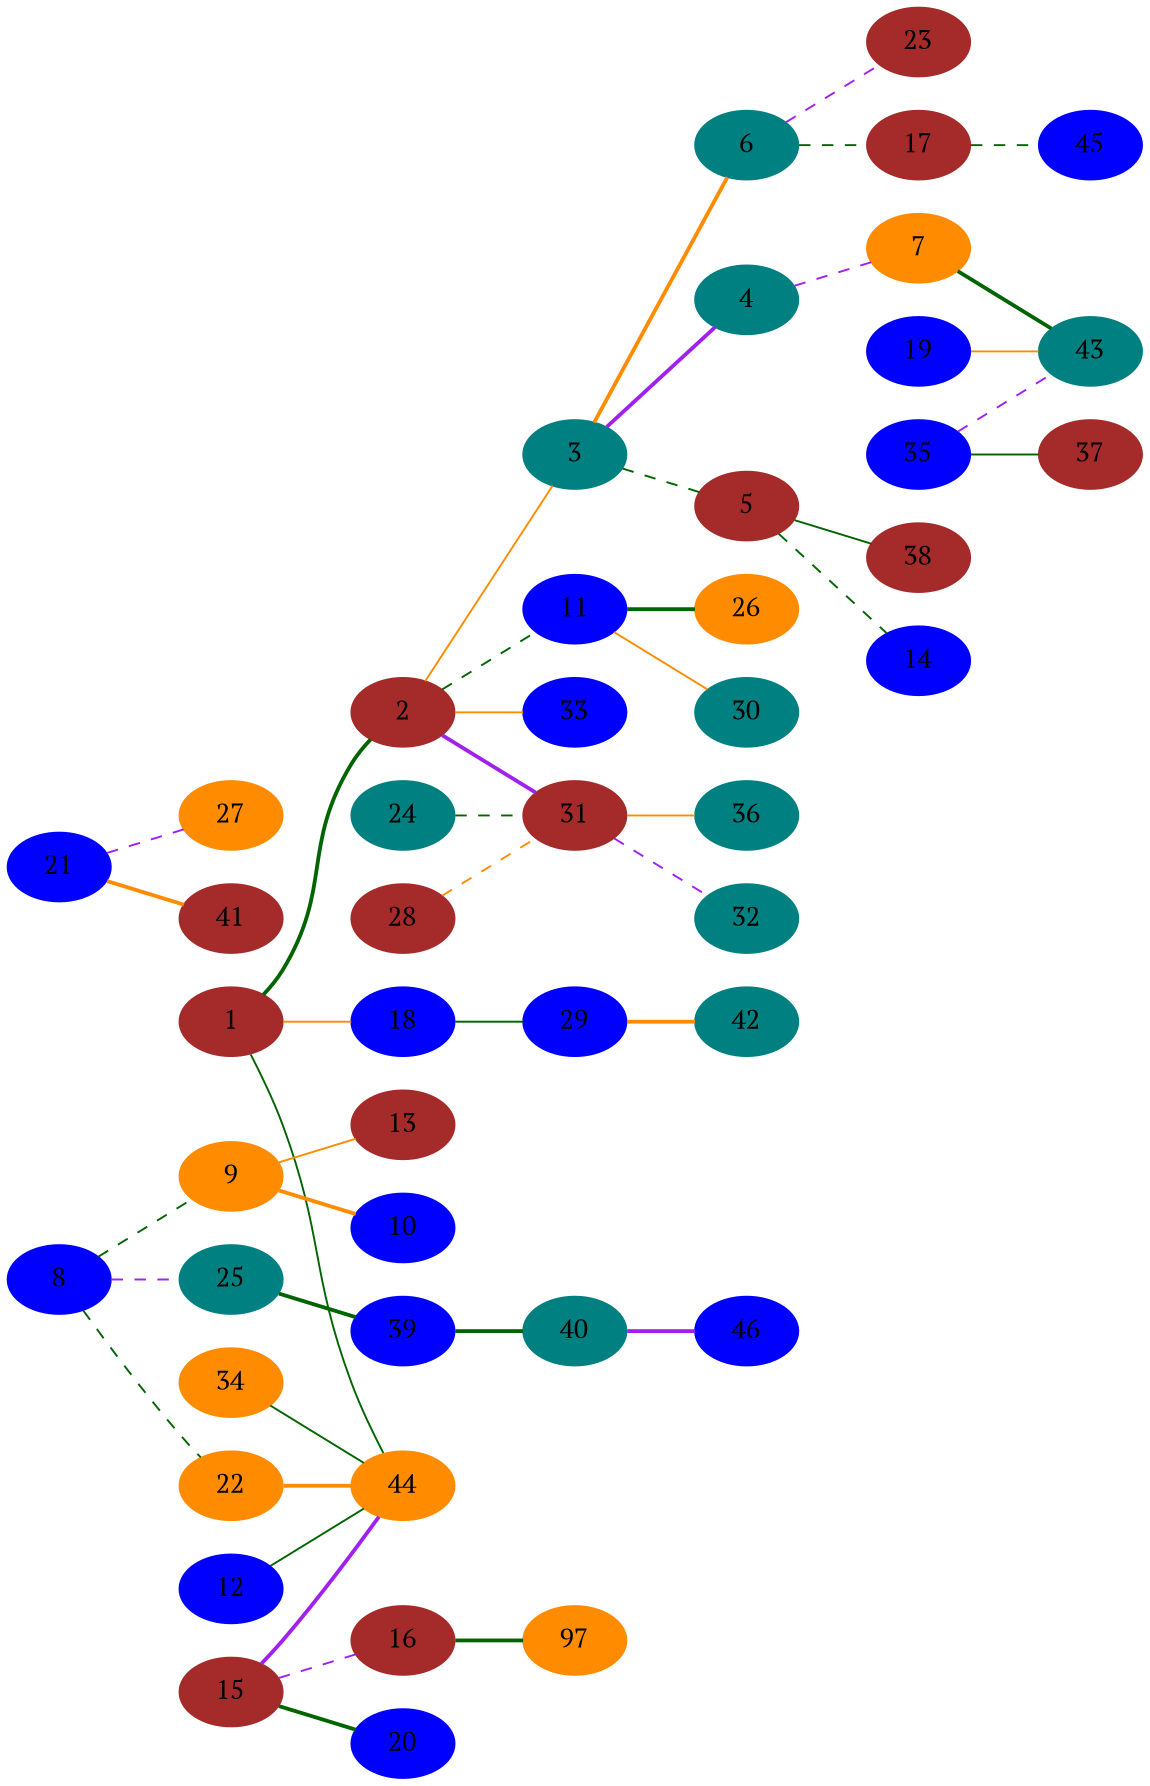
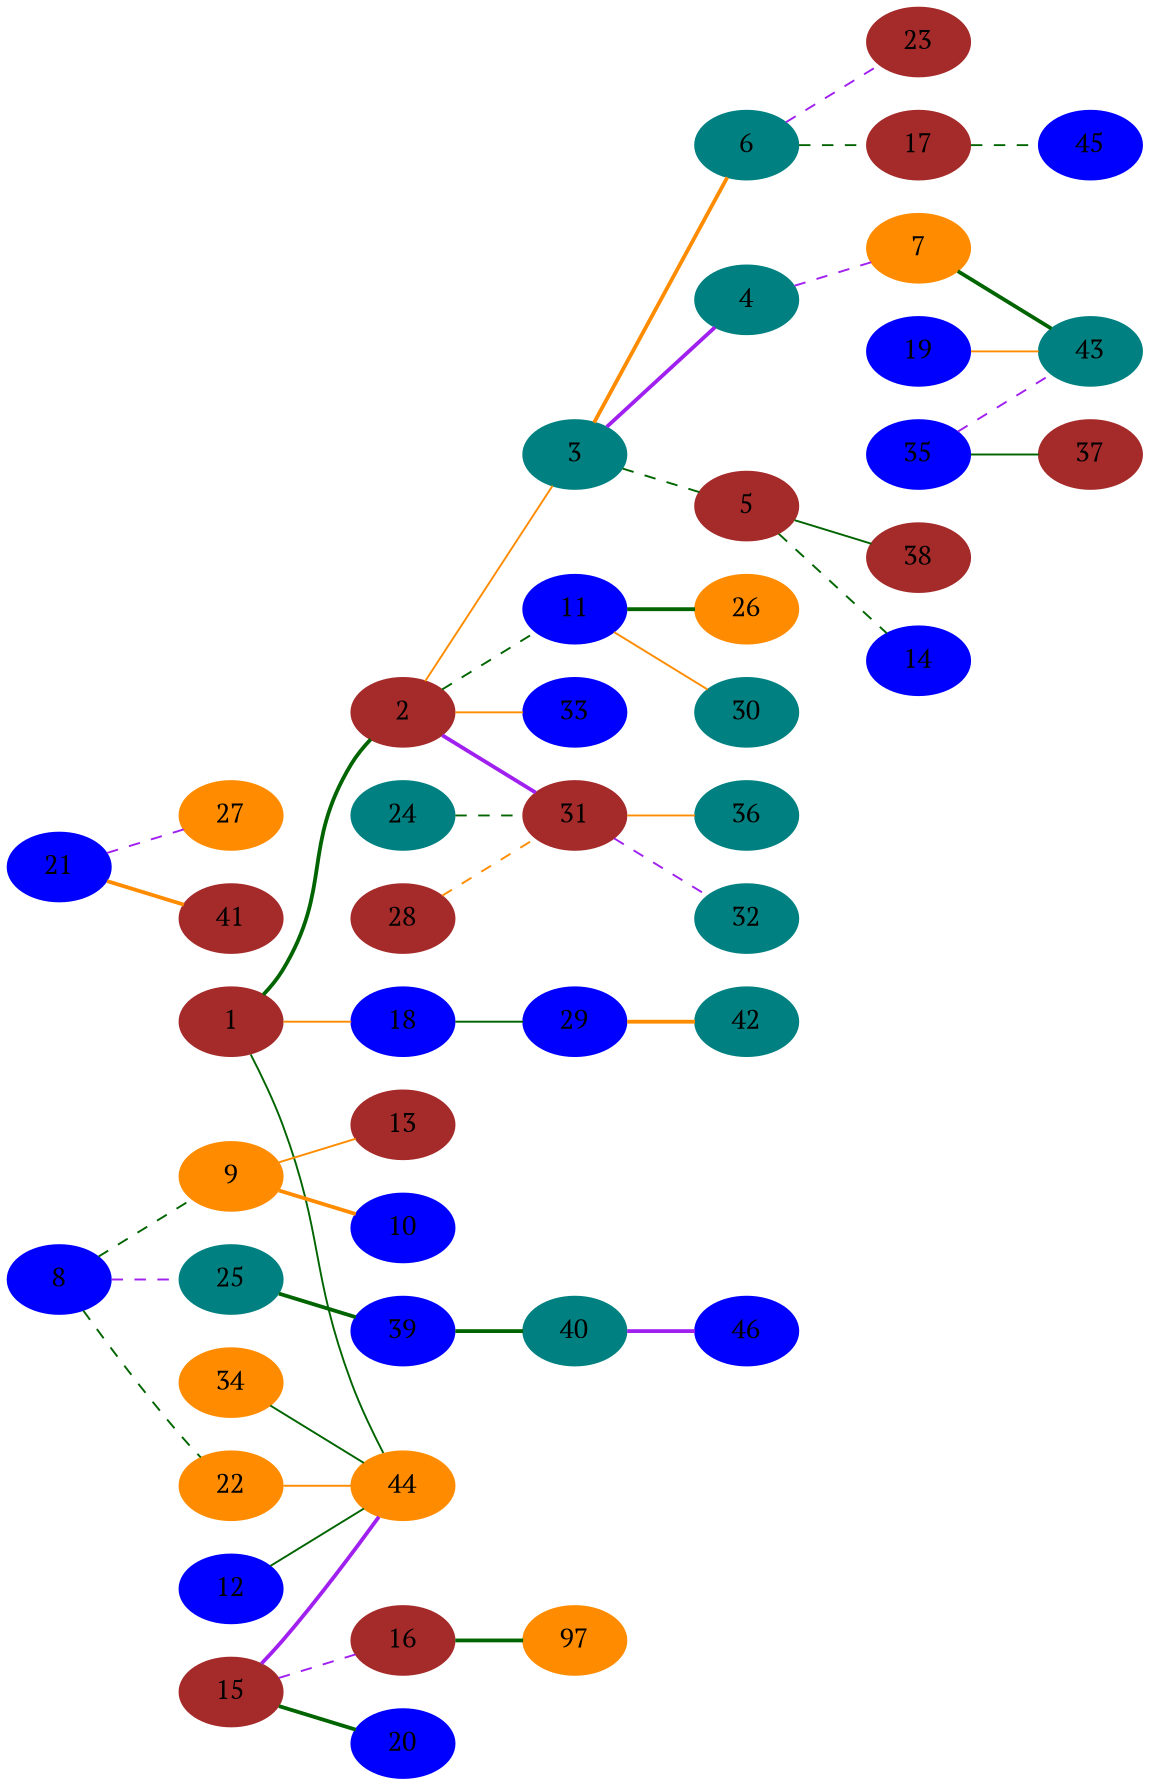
  graph {
    fontname="PT Serif"
    rankdir=LR
    node [color=blue fontname="PT Serif" style=filled]
    edge [color=darkgreen fontname="PT Serif" style=bold weight=1.0]
    1 [color=brown]
    2 [color=brown]
    18
    44 [color=darkorange]
    3 [color=teal]
    11
    31 [color=brown]
    33
    29
    4 [color=teal]
    5 [color=brown]
    6 [color=teal]
    26 [color=darkorange]
    30 [color=teal]
    32 [color=teal]
    36 [color=teal]
    7 [color=darkorange]
    14
    38 [color=brown]
    17 [color=brown]
    23 [color=brown]
    43 [color=teal]
    45
    9 [color=darkorange]
    8
    22 [color=darkorange]
    25 [color=teal]
    10
    13 [color=brown]
    39
    12
    15 [color=brown]
    16 [color=brown]
    20
    n35 [color=darkorange label=97]
    42 [color=teal]
    19
    27 [color=darkorange]
    21
    41 [color=brown]
    24 [color=teal]
    40 [color=teal]
    28 [color=brown]
    34 [color=darkorange]
    35
    37 [color=brown]
    46
    1 -- 2
    1 -- 18 [color=darkorange style=solid]
    1 -- 44 [style=solid]
    2 -- 3 [color=darkorange style=solid]
    2 -- 11 [style=dashed]
    2 -- 31 [color=purple]
    2 -- 33 [color=darkorange style=solid]
    18 -- 29 [style=solid]
    3 -- 4 [color=purple]
    3 -- 5 [style=dashed]
    3 -- 6 [color=darkorange]
    11 -- 26
    11 -- 30 [color=darkorange style=solid]
    31 -- 32 [color=purple style=dashed]
    31 -- 36 [color=darkorange style=solid]
    29 -- 42 [color=darkorange]
    4 -- 7 [color=purple style=dashed]
    5 -- 14 [style=dashed]
    5 -- 38 [style=solid]
    6 -- 17 [style=dashed]
    6 -- 23 [color=purple style=dashed]
    7 -- 43
    17 -- 45 [style=dashed]
    9 -- 10 [color=darkorange]
    9 -- 13 [color=darkorange style=solid]
    8 -- 9 [style=dashed]
    8 -- 22 [style=dashed]
    8 -- 25 [color=purple style=dashed]
-   22 -- 44 [color=darkorange]
+   22 -- 44 [color=darkorange style=solid]
    25 -- 39
    39 -- 40
    12 -- 44 [style=solid]
    15 -- 44 [color=purple]
    15 -- 16 [color=purple style=dashed]
    15 -- 20
    16 -- n35
    19 -- 43 [color=darkorange style=solid]
    21 -- 27 [color=purple style=dashed]
    21 -- 41 [color=darkorange]
    24 -- 31 [style=dashed]
    40 -- 46 [color=purple]
    28 -- 31 [color=darkorange style=dashed]
    34 -- 44 [style=solid]
    35 -- 43 [color=purple style=dashed]
    35 -- 37 [style=solid]
  }
